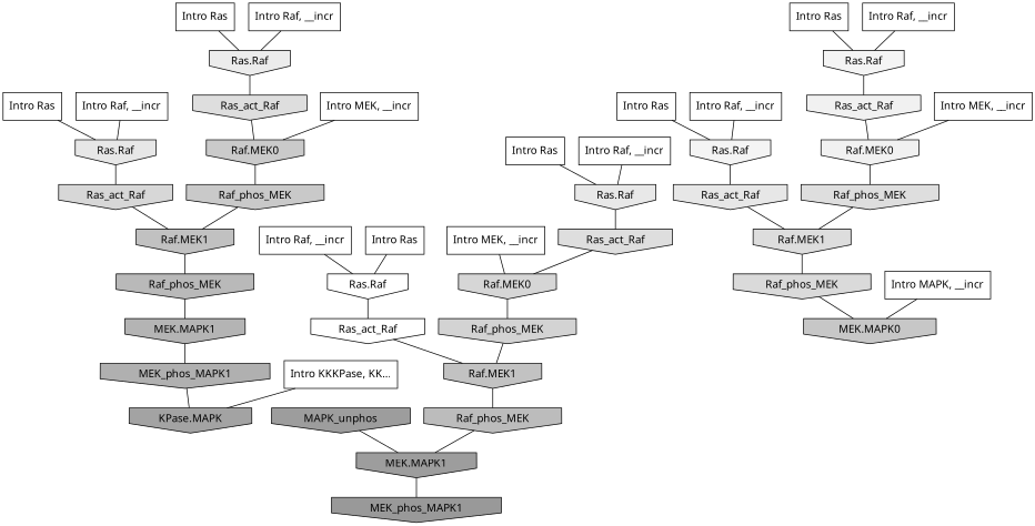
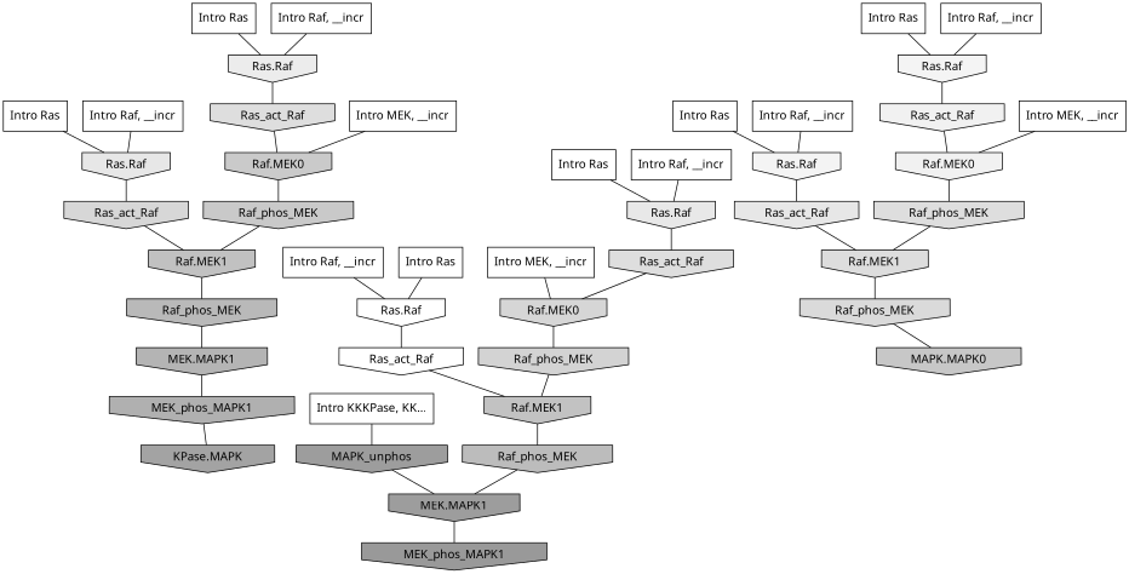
  digraph {
    rankdir=TB
    ranksep=0.30
    node [fillcolor="0.000 0.000 1.000" fontname="CMU Serif" shape=invhouse style=filled]
    edge [color="0.000 0.000 0.000" dir=none fontname="CMU Serif"]
    n1 [label="Intro Ras" shape=rectangle]
    n2 [fillcolor="0.000 0.000 0.908" label="Ras.Raf"]
    n3 [fillcolor="0.000 0.000 0.870" label=Ras_act_Raf]
    n4 [label="Intro Ras" shape=rectangle]
    n5 [fillcolor="0.000 0.000 0.923" label="Ras.Raf"]
    n6 [fillcolor="0.000 0.000 0.871" label=Ras_act_Raf]
    n7 [label="Intro Ras" shape=rectangle]
    n8 [fillcolor="0.000 0.000 0.955" label="Ras.Raf"]
    n9 [fillcolor="0.000 0.000 0.906" label=Ras_act_Raf]
    n10 [label="Intro Ras" shape=rectangle]
    n11 [fillcolor="0.000 0.000 0.905" label="Ras.Raf"]
    n12 [fillcolor="0.000 0.000 0.843" label=Ras_act_Raf]
    n13 [label="Intro Ras" shape=rectangle]
    n14 [fillcolor="0.000 0.000 0.956" label="Ras.Raf"]
    n15 [fillcolor="0.000 0.000 0.943" label=Ras_act_Raf]
    n16 [label="Intro Ras" shape=rectangle]
    n17 [fillcolor="0.000 0.000 0.999" label="Ras.Raf"]
    n18 [fillcolor="0.000 0.000 0.999" label=Ras_act_Raf]
    n19 [label="Intro Raf, __incr" shape=rectangle]
    n20 [label="Intro Raf, __incr" shape=rectangle]
    n21 [label="Intro Raf, __incr" shape=rectangle]
    n22 [label="Intro Raf, __incr" shape=rectangle]
    n23 [label="Intro Raf, __incr" shape=rectangle]
    n24 [label="Intro Raf, __incr" shape=rectangle]
    n25 [label="Intro MEK, __incr" shape=rectangle]
    n26 [fillcolor="0.000 0.000 0.943" label="Raf.MEK0"]
    n27 [fillcolor="0.000 0.000 0.870" label=Raf_phos_MEK]
    n28 [label="Intro MEK, __incr" shape=rectangle]
    n29 [fillcolor="0.000 0.000 0.792" label="Raf.MEK0"]
    n30 [fillcolor="0.000 0.000 0.786" label=Raf_phos_MEK]
    n31 [label="Intro MEK, __incr" shape=rectangle]
    n32 [fillcolor="0.000 0.000 0.836" label="Raf.MEK0"]
    n33 [fillcolor="0.000 0.000 0.825" label=Raf_phos_MEK]
-   n34 [label="Intro MAPK, __incr" shape=rectangle]
-   n35 [fillcolor="0.000 0.000 0.779" label="MEK.MAPK0"]
+   n35 [fillcolor="0.000 0.000 0.779" label="MAPK.MAPK0"]
    n36 [label="Intro KKKPase, KK..." shape=rectangle]
    n37 [fillcolor="0.000 0.000 0.639" label="KPase.MAPK"]
    n38 [fillcolor="0.000 0.000 0.759" label="Raf.MEK1"]
    n39 [fillcolor="0.000 0.000 0.738" label=Raf_phos_MEK]
    n40 [fillcolor="0.000 0.000 0.864" label="Raf.MEK1"]
    n41 [fillcolor="0.000 0.000 0.854" label=Raf_phos_MEK]
    n42 [fillcolor="0.000 0.000 0.756" label="Raf.MEK1"]
    n43 [fillcolor="0.000 0.000 0.725" label=Raf_phos_MEK]
    n44 [fillcolor="0.000 0.000 0.704" label="MEK.MAPK1"]
    n45 [fillcolor="0.000 0.000 0.691" label=MEK_phos_MAPK1]
    n46 [fillcolor="0.000 0.000 0.615" label="MEK.MAPK1"]
    n47 [fillcolor="0.000 0.000 0.600" label=MEK_phos_MAPK1]
    n48 [fillcolor="0.000 0.000 0.616" label=MAPK_unphos]
    n1 -> n2
    n2 -> n3
    n3 -> n32
    n4 -> n5
    n5 -> n6
    n6 -> n29
    n7 -> n8
    n8 -> n9
    n9 -> n40
    n10 -> n11
    n11 -> n12
    n12 -> n42
    n13 -> n14
    n14 -> n15
    n15 -> n26
    n16 -> n17
    n17 -> n18
    n18 -> n38
    n19 -> n11
    n20 -> n17
    n21 -> n14
    n22 -> n5
    n23 -> n8
    n24 -> n2
    n25 -> n26
    n26 -> n27
    n27 -> n40
    n28 -> n29
    n29 -> n30
    n30 -> n42
    n31 -> n32
    n32 -> n33
    n33 -> n38
-   n34 -> n35
-   n36 -> n37
+   n36 -> n48
    n38 -> n39
    n39 -> n46
    n40 -> n41
    n41 -> n35
    n42 -> n43
    n43 -> n44
    n44 -> n45
    n45 -> n37
    n46 -> n47
    n48 -> n46
  }
